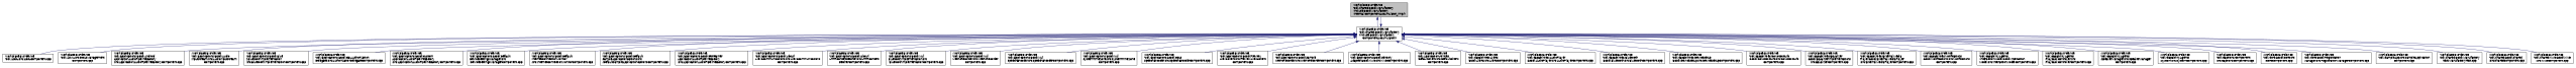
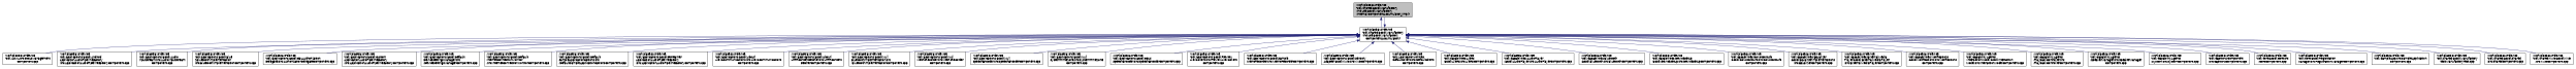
  digraph {
    node [color=black fillcolor=white fontname=Helvetica fontsize=10 shape=record style=filled]
    edge [color=midnightblue dir=back fontname=Helvetica fontsize=10 labelfontname=Helvetica labelfontsize=10 style=solid]
    n1 [fillcolor=grey75 fontcolor=black height=0.2 label="/workplace/avs-device\l-sdk/shared/acsdkManufactory\l/include/acsdkManufactory\l/internal/ComponentAccumulator_imp.h" width=0.4]
    n2 [height=0.2 label="/workplace/avs-device\l-sdk/shared/acsdkManufactory\l/include/acsdkManufactory\l/ComponentAccumulator.h" width=0.4]
-   n3 [height=0.2 label="/workplace/avs-device\l-sdk/ADSL/src/ADSLComponent.cpp" width=0.4]
    n4 [height=0.2 label="/workplace/avs-device\l-sdk/AFML/src/FocusManagement\lComponent.cpp" width=0.4]
    n5 [height=0.2 label="/workplace/avs-device\l-sdk/applications/acsdkAndroid\lApplicationAudioPipelineFactory\l/src/ApplicationAudioPipelineFactoryComponent.cpp" width=0.4]
    n6 [height=0.2 label="/workplace/avs-device\l-sdk/applications/acsdkAudio\lInputStream/src/AudioInputStream\lComponent.cpp" width=0.4]
    n7 [height=0.2 label="/workplace/avs-device\l-sdk/applications/acsdkBlue\lZBluetoothImplementation\l/src/BluetoothImplementationComponent.cpp" width=0.4]
    n8 [height=0.2 label="/workplace/avs-device\l-sdk/applications/acsdkCBLAuthorization\lDelegate/src/AuthorizationDelegateComponent.cpp" width=0.4]
    n9 [height=0.2 label="/workplace/avs-device\l-sdk/applications/acsdkCustom\lApplicationAudioPipelineFactory\l/src/ApplicationAudioPipelineFactoryComponent.cpp" width=0.4]
    n10 [height=0.2 label="/workplace/avs-device\l-sdk/applications/acsdkDefault\lDeviceSettingsManager/src\l/DeviceSettingsManagerComponent.cpp" width=0.4]
    n11 [height=0.2 label="/workplace/avs-device\l-sdk/applications/acsdkDefault\lInternetConnectionMonitor\l/src/InternetConnectionMonitorComponent.cpp" width=0.4]
    n12 [height=0.2 label="/workplace/avs-device\l-sdk/applications/acsdkDefault\lSampleApplicationOptions/src\l/DefaultSampleApplicationOptionsComponent.cpp" width=0.4]
    n13 [height=0.2 label="/workplace/avs-device\l-sdk/applications/acsdkGstreamer\lApplicationAudioPipelineFactory\l/src/ApplicationAudioPipelineFactoryComponent.cpp" width=0.4]
    n14 [height=0.2 label="/workplace/avs-device\l-sdk/applications/acsdkLibcurl\lAlexaCommunications/src/AlexaCommunications\lComponent.cpp" width=0.4]
    n15 [height=0.2 label="/workplace/avs-device\l-sdk/applications/acsdkLibcurl\lHTTPContentFetcher/src/HTTPContent\lFetcherComponent.cpp" width=0.4]
    n16 [height=0.2 label="/workplace/avs-device\l-sdk/applications/acsdkNull\lBluetoothImplementation/src\l/BluetoothImplementationComponent.cpp" width=0.4]
    n17 [height=0.2 label="/workplace/avs-device\l-sdk/applications/acsdkNull\lMetricRecorder/src/MetricRecorder\lComponent.cpp" width=0.4]
    n18 [height=0.2 label="/workplace/avs-device\l-sdk/applications/acsdkNull\lSpeechEncoder/src/SpeechEncoderComponent.cpp" width=0.4]
    n19 [height=0.2 label="/workplace/avs-device\l-sdk/applications/acsdkNull\lSystemTimeZone/src/SystemTimeZone\lComponent.cpp" width=0.4]
    n20 [height=0.2 label="/workplace/avs-device\l-sdk/applications/acsdkOpus\lSpeechEncoder/src/SpeechEncoderComponent.cpp" width=0.4]
    n21 [height=0.2 label="/workplace/avs-device\l-sdk/applications/acsdkPreview\lAlexaClient/src/PreviewAlexaClient\lComponent.cpp" width=0.4]
    n22 [height=0.2 label="/workplace/avs-device\l-sdk/applications/acsdkSample\lMetricRecorder/src/MetricRecorderComponent.cpp" width=0.4]
    n23 [height=0.2 label="/workplace/avs-device\l-sdk/applications/acsdkSensory\lAdapter/acsdkKWD/src/KWDComponent.cpp" width=0.4]
    n24 [height=0.2 label="/workplace/avs-device\l-sdk/ApplicationUtilities\l/DefaultClient/src/DefaultClient\lComponent.cpp" width=0.4]
    n25 [height=0.2 label="/workplace/avs-device\l-sdk/capabilities/Alerts\l/acsdkAlerts/src/AlertsComponent.cpp" width=0.4]
    n26 [height=0.2 label="/workplace/avs-device\l-sdk/capabilities/AudioPlayer\l/acsdkAudioPlayer/src/AudioPlayerComponent.cpp" width=0.4]
    n27 [height=0.2 label="/workplace/avs-device\l-sdk/capabilities/Bluetooth\l/acsdkBluetooth/src/BluetoothComponent.cpp" width=0.4]
    n28 [height=0.2 label="/workplace/avs-device\l-sdk/capabilities/DeviceSetup\l/acsdkDeviceSetup/src/DeviceSetupComponent.cpp" width=0.4]
    n29 [height=0.2 label="/workplace/avs-device\l-sdk/capabilities/DoNotDisturb\l/acsdkDoNotDisturb/src/DoNotDisturb\lComponent.cpp" width=0.4]
    n30 [height=0.2 label="/workplace/avs-device\l-sdk/capabilities/Equalizer\l/acsdkEqualizerImplementations\l/src/EqualizerComponent.cpp" width=0.4]
    n31 [height=0.2 label="/workplace/avs-device\l-sdk/capabilities/ExternalMedia\lPlayer/acsdkExternalMediaPlayer\l/src/ExternalMediaPlayerComponent.cpp" width=0.4]
    n32 [height=0.2 label="/workplace/avs-device\l-sdk/capabilities/Notifications\l/acsdkNotifications/src/Notifications\lComponent.cpp" width=0.4]
    n33 [height=0.2 label="/workplace/avs-device\l-sdk/CapabilityAgents\l/InteractionModel/acsdkInteraction\lModel/src/InteractionModelComponent.cpp" width=0.4]
    n34 [height=0.2 label="/workplace/avs-device\l-sdk/CapabilityAgents\l/PlaybackController/src\l/PlaybackControllerComponent.cpp" width=0.4]
    n35 [height=0.2 label="/workplace/avs-device\l-sdk/CapabilityAgents\l/SpeakerManager/src/SpeakerManager\lComponent.cpp" width=0.4]
    n36 [height=0.2 label="/workplace/avs-device\l-sdk/CapabilityAgents\l/System/src/SystemComponent.cpp" width=0.4]
    n37 [height=0.2 label="/workplace/avs-device\l-sdk/Captions/Component\l/src/CaptionsComponent.cpp" width=0.4]
    n38 [height=0.2 label="/workplace/avs-device\l-sdk/core/acsdkCore/src\l/CoreComponent.cpp" width=0.4]
    n39 [height=0.2 label="/workplace/avs-device\l-sdk/core/acsdkRegistration\lManager/src/RegistrationManagerComponent.cpp" width=0.4]
    n40 [height=0.2 label="/workplace/avs-device\l-sdk/SampleApp/src/SampleApplication\lComponent.cpp" width=0.4]
    n41 [height=0.2 label="/workplace/avs-device\l-sdk/shared/acsdkManufactory\l/test/ManufactoryTest.cpp" width=0.4]
    n42 [height=0.2 label="/workplace/avs-device\l-sdk/shared/acsdkShared\l/src/SharedComponent.cpp" width=0.4]
    n43 [height=0.2 label="/workplace/avs-device\l-sdk/shared/KWD/acsdkKWD\l/src/KWDComponent.cpp" width=0.4]
    n1 -> n2
    n2 -> n1
-   n2 -> n3
    n2 -> n4
    n2 -> n5
    n2 -> n6
    n2 -> n7
    n2 -> n8
    n2 -> n9
    n2 -> n10
    n2 -> n11
    n2 -> n12
    n2 -> n13
    n2 -> n14
    n2 -> n15
    n2 -> n16
    n2 -> n17
    n2 -> n18
    n2 -> n19
    n2 -> n20
    n2 -> n21
    n2 -> n22
    n2 -> n23
    n2 -> n24
    n2 -> n25
    n2 -> n26
    n2 -> n27
    n2 -> n28
    n2 -> n29
    n2 -> n30
    n2 -> n31
    n2 -> n32
    n2 -> n33
    n2 -> n34
    n2 -> n35
    n2 -> n36
    n2 -> n37
    n2 -> n38
    n2 -> n39
    n2 -> n40
    n2 -> n41
    n2 -> n42
    n2 -> n43
  }
